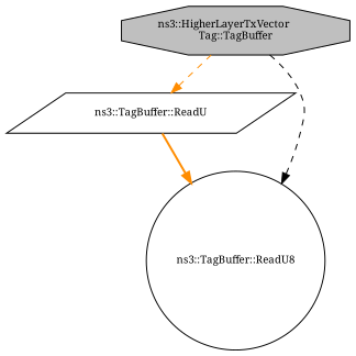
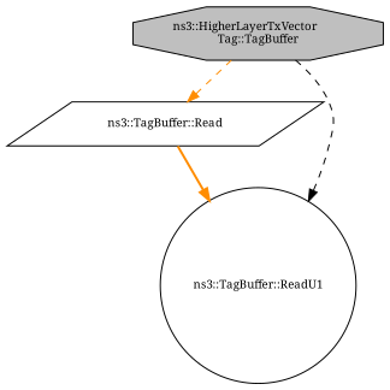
  digraph {
    fontname="Noto Serif"
    rankdir=TB
    node [color=black fillcolor=white fontname="Noto Serif" fontsize=10 style=filled]
    edge [color=darkorange fontname="Noto Serif" fontsize=10 labelfontname=Helvetica labelfontsize=10 style=dashed]
    n1 [fillcolor=grey75 fontcolor=black height=0.2 label="ns3::HigherLayerTxVector\lTag::TagBuffer" shape=octagon width=0.4]
-   n2 [height=0.2 label="ns3::TagBuffer::ReadU" shape=parallelogram width=0.4]
-   n3 [height=0.2 label="ns3::TagBuffer::ReadU8" shape=circle width=0.4]
+   n2 [height=0.2 label="ns3::TagBuffer::Read" shape=parallelogram width=0.4]
+   n3 [height=0.2 label="ns3::TagBuffer::ReadU1" shape=circle width=0.4]
    n1 -> n2
    n1 -> n3 [color=black]
    n2 -> n3 [style=bold]
  }
